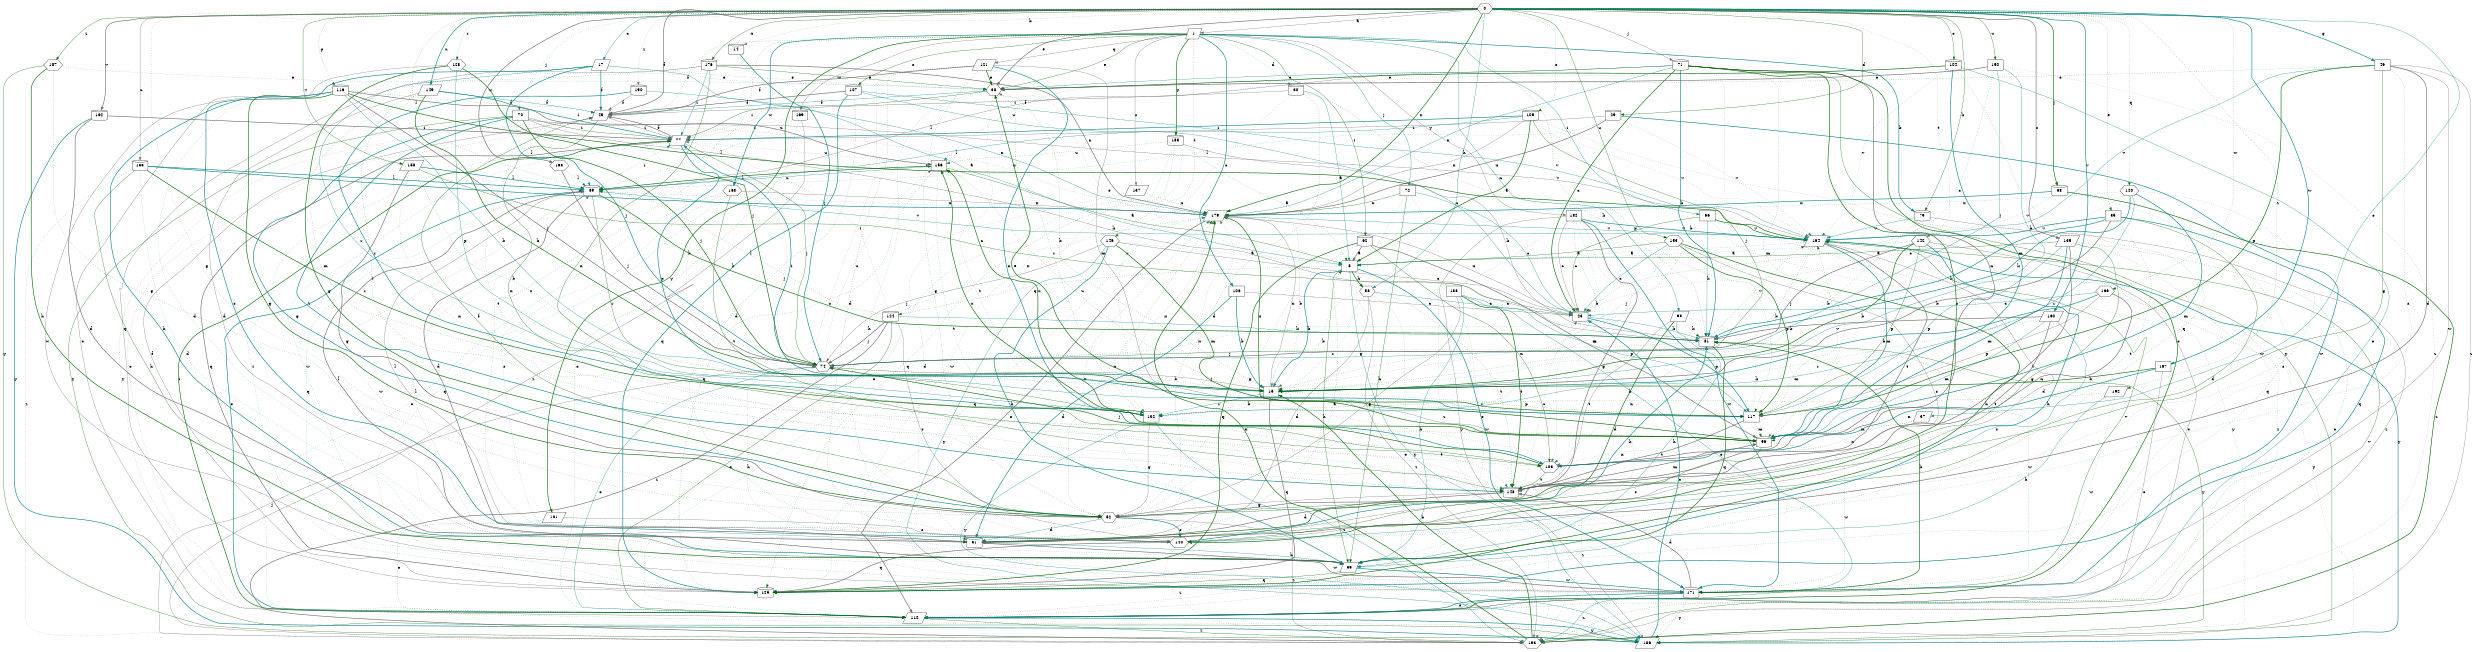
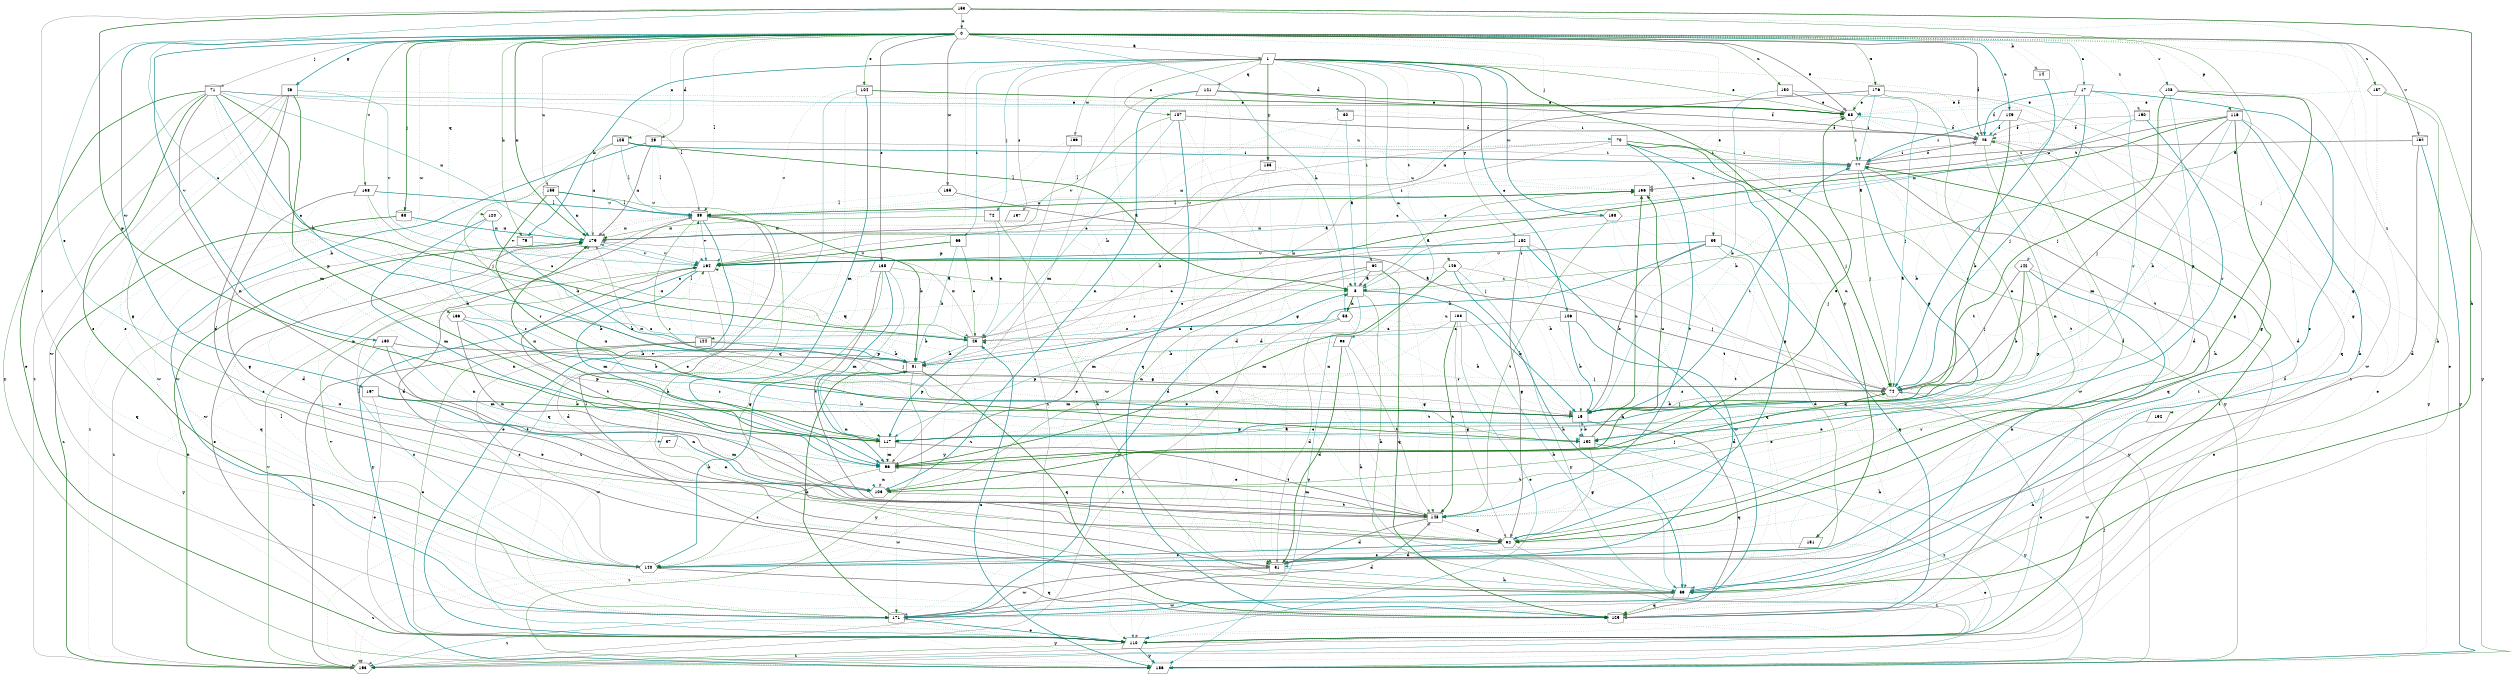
  strict digraph {
    node [shape=cylinder]
    edge [color=gray40 style=dotted]
    0 [shape=hexagon]
    1 [shape=parallelogram]
    14
    17 [shape=parallelogram]
    29
    35 [shape=box]
    37 [shape=parallelogram]
    38 [shape=hexagon]
    45 [shape=parallelogram]
    46 [shape=box]
    52 [shape=hexagon]
    58 [shape=hexagon]
    68
    70 [shape=box]
    71
    79
    89
    104
    105
    116
    120 [shape=hexagon]
    128 [shape=hexagon]
    135 [shape=parallelogram]
    142 [shape=hexagon]
    149 [shape=parallelogram]
    150 [shape=box]
    153 [shape=hexagon]
    155
    158 [shape=parallelogram]
    160 [shape=parallelogram]
    162
    165 [shape=hexagon]
    166 [shape=hexagon]
    167 [shape=box]
    176
    179 [shape=parallelogram]
    187 [shape=hexagon]
    190
    192 [shape=parallelogram]
    30
    62
    66 [shape=box]
    72 [shape=box]
    98 [shape=parallelogram]
    106 [shape=box]
    107
    117 [shape=box]
    121 [shape=parallelogram]
    137 [shape=parallelogram]
    140 [shape=hexagon]
    146 [shape=hexagon]
    168 [shape=hexagon]
    169
    181 [shape=parallelogram]
    182 [shape=box]
    183
    74 [shape=hexagon]
    8 [shape=box]
    132 [shape=box]
    171
    n61 [label=77 shape=parallelogram]
    164 [shape=parallelogram]
    15 [shape=box]
    125
    81
    31
    148
    96
    103 [shape=hexagon]
    59 [shape=parallelogram]
    186 [shape=parallelogram]
    110 [shape=parallelogram]
    193 [shape=hexagon]
    23
    156 [shape=box]
    188 [shape=box]
    124
    0 -> 1 [label=a style=solid]
    0 -> 14 [label=b]
    0 -> 17 [color=teal label=c style=solid]
    0 -> 29 [color=darkgreen label=d style=solid]
    0 -> 35 [color=darkgreen label=e]
    0 -> 37 [color=teal label=e style=solid]
    0 -> 38 [label=e style=bold]
    0 -> 45 [label=f style=bold]
    0 -> 46 [color=teal label=g style=bold]
    0 -> 52 [label=g]
    0 -> 58 [color=teal label=h style=solid]
    0 -> 68 [color=darkgreen label=j style=bold]
    0 -> 70 [color=teal label=j]
    0 -> 71 [label=j style=solid]
    0 -> 79 [color=darkgreen label=k style=solid]
    0 -> 89 [color=darkgreen label=l]
    0 -> 104 [color=darkgreen label=o style=solid]
    0 -> 105 [color=darkgreen label=o]
    0 -> 116 [color=darkgreen label=p]
    0 -> 120 [color=darkgreen label=q]
    0 -> 128 [color=darkgreen label=r]
    0 -> 135 [label=s style=bold]
    0 -> 142 [label=t]
    0 -> 149 [color=teal label=u style=bold]
    0 -> 150 [color=darkgreen label=u style=solid]
-   0 -> 153 [color=darkgreen label=u style=solid]
+   153 -> 0 [color=darkgreen label=u style=solid]
    0 -> 155 [label=u style=solid]
    0 -> 158 [color=darkgreen label=v style=solid]
    0 -> 160 [color=teal label=v style=bold]
    0 -> 162 [label=v style=bold]
    0 -> 165 [label=w style=bold]
    0 -> 166 [color=darkgreen label=w]
    0 -> 167 [color=teal label=w style=bold]
    0 -> 176 [color=darkgreen label=x style=solid]
    0 -> 179 [color=darkgreen label=x style=bold]
    0 -> 187 [color=darkgreen label=z style=solid]
    0 -> 190 [label=z]
    0 -> 192 [color=darkgreen label=z]
    1 -> 38 [color=darkgreen label=e style=solid]
    1 -> 45 [color=darkgreen label=f]
    1 -> 79 [color=teal label=k style=bold]
    1 -> 30 [color=teal label=d]
    1 -> 62 [color=darkgreen label=i style=solid]
    1 -> 66 [color=teal label=i style=solid]
    1 -> 72 [color=teal label=j style=solid]
    1 -> 98 [color=teal label=n style=solid]
    1 -> 106 [color=teal label=o style=bold]
    1 -> 107 [color=darkgreen label=o style=solid]
    1 -> 117 [color=darkgreen label=p]
    1 -> 121 [label=q style=solid]
    1 -> 137 [label=s style=solid]
    1 -> 140 [color=darkgreen label=s]
    1 -> 146 [color=darkgreen label=t]
    1 -> 168 [color=teal label=w style=bold]
    1 -> 169 [label=w style=solid]
    1 -> 181 [color=darkgreen label=y style=bold]
    1 -> 182 [label=y style=solid]
    1 -> 183 [color=darkgreen label=y style=bold]
    14 -> 74 [color=teal label=j style=bold]
    17 -> 38 [label=e]
    17 -> 45 [color=teal label=f style=bold]
    17 -> 140 [color=teal label=s style=bold]
    17 -> 74 [color=teal label=j style=bold]
    17 -> 8 [color=teal label=a style=solid]
    17 -> 132 [color=teal label=r style=solid]
    29 -> 89 [color=teal label=l]
    29 -> 179 [label=x style=bold]
    29 -> 171 [color=teal label=w style=bold]
    29 -> n61 [label=i style=solid]
    29 -> 164 [color=teal label=v]
    35 -> 164 [color=teal label=v style=bold]
    35 -> 15 [label=b style=bold]
    35 -> 125 [color=teal label=q style=bold]
    35 -> 81 [color=teal label=k style=bold]
    35 -> 31 [color=darkgreen label=d style=solid]
    35 -> 148 [color=teal label=t]
    37 -> 96 [color=darkgreen label=m]
    37 -> 103 [color=darkgreen label=n]
    38 -> 45 [color=teal label=f style=solid]
    38 -> 132 [color=darkgreen label=r]
    38 -> n61 [color=darkgreen label=i style=solid]
    38 -> 15 [color=darkgreen label=b]
    38 -> 148 [label=t]
    38 -> 59 [color=teal label=h]
    45 -> n61 [label=i style=solid]
    45 -> 15 [label=b]
    45 -> 148 [label=t]
    45 -> 103 [color=darkgreen label=n style=solid]
    45 -> 186 [label=y]
    45 -> 110 [label=o]
    46 -> 38 [color=darkgreen label=e]
    46 -> 52 [color=darkgreen label=g style=solid]
    46 -> 117 [color=darkgreen label=p style=bold]
    46 -> 140 [color=teal label=s]
    46 -> 171 [label=w style=solid]
    46 -> 164 [color=teal label=v style=solid]
    46 -> 31 [label=d style=bold]
    46 -> 193 [label=z style=solid]
    52 -> 45 [color=darkgreen label=f style=solid]
    52 -> 179 [color=darkgreen label=x]
    52 -> 140 [color=teal label=s style=bold]
    52 -> 31 [color=teal label=d style=solid]
    52 -> 193 [label=z style=solid]
    58 -> 38 [label=e]
    58 -> 132 [color=teal label=r]
    58 -> 15 [label=b]
    58 -> 31 [label=d style=solid]
    58 -> 148 [color=darkgreen label=t]
    58 -> 110 [label=o]
    58 -> 193 [label=z style=solid]
    58 -> 23 [color=teal label=c style=solid]
    68 -> 179 [color=teal label=x style=bold]
    68 -> 164 [color=teal label=v]
    68 -> 125 [color=teal label=q]
    68 -> 193 [color=darkgreen label=z style=bold]
    70 -> 52 [color=teal label=g style=bold]
    70 -> 89 [color=teal label=l]
    70 -> 179 [label=x]
    70 -> 74 [color=darkgreen label=j style=bold]
    70 -> n61 [color=darkgreen label=i style=solid]
    70 -> 164 [label=v style=solid]
    70 -> 81 [label=k style=solid]
    70 -> 148 [color=teal label=t style=bold]
    70 -> 186 [color=darkgreen label=y style=solid]
    71 -> 38 [color=teal label=e style=solid]
    71 -> 89 [label=l style=solid]
    71 -> 179 [color=teal label=x style=solid]
    71 -> 140 [color=darkgreen label=s style=bold]
    71 -> 15 [label=b]
    71 -> 81 [color=teal label=k style=bold]
    71 -> 96 [color=darkgreen label=m]
    71 -> 103 [label=n style=bold]
    71 -> 186 [color=darkgreen label=y style=solid]
    71 -> 110 [color=darkgreen label=o style=bold]
    71 -> 23 [color=darkgreen label=c style=bold]
    71 -> 156 [color=teal label=u]
    79 -> 164 [color=teal label=v style=solid]
    79 -> 15 [color=teal label=b]
    79 -> 193 [label=z style=solid]
    89 -> 179 [label=x]
    89 -> 132 [color=darkgreen label=r style=solid]
    89 -> 171 [label=w]
    89 -> n61 [color=teal label=i]
    89 -> 164 [color=teal label=v style=solid]
    89 -> 125 [color=teal label=q]
    89 -> 81 [color=darkgreen label=k style=bold]
    89 -> 31 [label=d style=bold]
    89 -> 110 [color=teal label=o style=bold]
    89 -> 156 [color=teal label=u style=solid]
    104 -> 38 [color=darkgreen label=e style=bold]
    104 -> n61 [label=i]
    104 -> 164 [color=teal label=v]
    104 -> 125 [color=darkgreen label=q]
    104 -> 96 [color=teal label=m style=bold]
    104 -> 110 [color=teal label=o style=solid]
    105 -> 89 [color=teal label=l style=solid]
    105 -> 179 [label=x style=solid]
    105 -> 74 [color=darkgreen label=j style=solid]
    105 -> 8 [color=darkgreen label=a style=bold]
    105 -> 171 [label=w]
    105 -> n61 [color=teal label=i style=bold]
    105 -> 164 [label=v]
    116 -> 45 [color=darkgreen label=f]
    116 -> 52 [color=darkgreen label=g style=bold]
    116 -> 74 [label=j style=bold]
    116 -> 171 [label=w style=solid]
    116 -> 164 [color=darkgreen label=v style=bold]
    116 -> 15 [color=teal label=b style=solid]
    116 -> 31 [color=teal label=d]
    116 -> 59 [color=teal label=h style=bold]
    116 -> 156 [label=u style=bold]
    120 -> 179 [color=teal label=x]
    120 -> 140 [label=s]
    120 -> 132 [color=teal label=r style=solid]
    120 -> 81 [color=teal label=k style=bold]
    120 -> 96 [color=teal label=m style=bold]
    120 -> 23 [label=c]
    128 -> 38 [color=teal label=e]
    128 -> 52 [color=darkgreen label=g style=bold]
    128 -> 117 [color=teal label=p style=solid]
    128 -> 74 [color=darkgreen label=j style=bold]
    128 -> 110 [label=o style=solid]
    135 -> 52 [color=darkgreen label=g style=solid]
    135 -> 117 [color=teal label=p style=solid]
    135 -> 8 [color=darkgreen label=a style=solid]
    135 -> 148 [label=t style=bold]
    135 -> 96 [color=teal label=m style=bold]
    135 -> 110 [color=darkgreen label=o]
    142 -> 117 [color=darkgreen label=p style=solid]
    142 -> 74 [label=j style=bold]
    142 -> 8 [color=teal label=a]
    142 -> 15 [color=darkgreen label=b style=bold]
    142 -> 59 [color=teal label=h style=bold]
    142 -> 110 [label=o style=solid]
    149 -> 45 [color=teal label=f style=solid]
    149 -> n61 [color=teal label=i style=bold]
    149 -> 15 [color=darkgreen label=b style=bold]
    149 -> 31 [label=d style=solid]
    149 -> 96 [color=darkgreen label=m]
    150 -> 38 [label=e style=bold]
    150 -> 74 [color=teal label=j style=solid]
    150 -> 15 [color=teal label=b style=solid]
    150 -> 193 [label=z]
    150 -> 23 [color=darkgreen label=c]
    153 -> 117 [color=darkgreen label=p style=bold]
    153 -> 140 [label=s style=solid]
    153 -> 74 [color=teal label=j]
    153 -> 8 [color=darkgreen label=a style=solid]
    153 -> 59 [color=darkgreen label=h style=bold]
    153 -> 23 [color=teal label=c style=solid]
    155 -> 89 [color=teal label=l style=bold]
    155 -> 179 [color=teal label=x style=bold]
    155 -> 132 [color=darkgreen label=r style=bold]
    155 -> 31 [color=teal label=d]
    155 -> 59 [color=darkgreen label=h style=solid]
    155 -> 193 [label=z]
    158 -> 52 [label=g style=bold]
    158 -> 89 [color=teal label=l style=bold]
    158 -> 15 [color=darkgreen label=b]
    158 -> 103 [label=n]
    158 -> 23 [color=darkgreen label=c style=solid]
    160 -> 140 [color=teal label=s style=solid]
    160 -> 132 [color=teal label=r]
    160 -> 81 [label=k style=bold]
    160 -> 148 [label=t style=bold]
    160 -> 96 [color=teal label=m style=solid]
    162 -> n61 [label=i style=bold]
    162 -> 31 [label=d style=bold]
    162 -> 186 [color=teal label=y style=bold]
    165 -> 89 [color=teal label=l]
    165 -> 74 [label=j style=bold]
    166 -> 117 [label=p style=solid]
    166 -> 15 [color=teal label=b style=bold]
    166 -> 103 [label=n style=bold]
    166 -> 186 [label=y]
    166 -> 23 [color=teal label=c style=solid]
    167 -> 15 [color=darkgreen label=b style=bold]
    167 -> 103 [color=teal label=n style=bold]
    167 -> 110 [label=o style=solid]
    176 -> 38 [color=darkgreen label=e style=solid]
    176 -> 179 [label=x style=bold]
    176 -> n61 [color=teal label=i style=solid]
    176 -> 125 [label=q style=solid]
    176 -> 148 [color=darkgreen label=t]
    176 -> 103 [color=darkgreen label=n style=solid]
    179 -> 164 [color=teal label=v style=solid]
    179 -> 15 [label=b]
    179 -> 125 [color=teal label=q]
    179 -> 110 [label=o style=bold]
    187 -> 38 [color=teal label=e]
    187 -> 52 [color=darkgreen label=g]
-   187 -> 59 [color=darkgreen label=h style=bold]
+   187 -> 59 [color=darkgreen label=h style=solid]
    187 -> 186 [color=darkgreen label=y style=solid]
    190 -> 45 [label=f style=solid]
    190 -> 179 [color=teal label=x style=solid]
    190 -> 132 [color=teal label=r style=bold]
    192 -> 132 [color=darkgreen label=r]
    192 -> 171 [label=w]
    192 -> 59 [color=teal label=h style=solid]
    30 -> 45 [label=f style=solid]
    30 -> 8 [color=teal label=a style=solid]
    30 -> 132 [label=r]
    30 -> 81 [color=darkgreen label=k]
    30 -> 31 [color=darkgreen label=d]
    62 -> 52 [label=g]
    62 -> 8 [label=a style=bold]
    62 -> 125 [color=darkgreen label=q style=bold]
    62 -> 96 [label=m style=bold]
    62 -> 103 [color=darkgreen label=n style=solid]
    66 -> 164 [color=darkgreen label=v style=bold]
    66 -> 81 [color=teal label=k style=solid]
    66 -> 186 [label=y]
    66 -> 193 [color=darkgreen label=z]
    66 -> 23 [color=darkgreen label=c style=solid]
    72 -> 52 [label=g]
    72 -> 179 [color=darkgreen label=x style=solid]
    72 -> 59 [color=darkgreen label=h style=solid]
    72 -> 193 [label=z]
    72 -> 23 [color=teal label=c style=solid]
    98 -> 81 [color=darkgreen label=k]
    98 -> 31 [color=darkgreen label=d style=bold]
    98 -> 148 [label=t style=solid]
    98 -> 96 [label=m]
    98 -> 59 [color=teal label=h style=solid]
    106 -> 15 [color=teal label=b style=bold]
    106 -> 31 [color=teal label=d style=bold]
    106 -> 23 [label=c style=solid]
    107 -> 45 [label=f style=bold]
-   107 -> 164 [color=teal label=v style=solid]
+   107 -> 164 [color=darkgreen label=v style=solid]
    107 -> 125 [color=teal label=q style=bold]
    107 -> 31 [color=darkgreen label=d]
    107 -> 23 [color=teal label=c style=solid]
    117 -> 179 [color=darkgreen label=x style=bold]
    117 -> 164 [color=darkgreen label=v]
    117 -> 81 [color=teal label=k]
    117 -> 148 [label=t style=bold]
    117 -> 96 [color=darkgreen label=m]
    117 -> 156 [color=darkgreen label=u]
    121 -> 38 [color=darkgreen label=e style=bold]
    121 -> 45 [label=f style=bold]
    121 -> 52 [color=darkgreen label=g]
    121 -> 140 [label=s]
    121 -> 31 [color=darkgreen label=d]
    121 -> 96 [label=m style=solid]
    121 -> 103 [color=teal label=n style=bold]
    137 -> 179 [color=darkgreen label=x]
    137 -> 31 [label=d]
    140 -> 89 [label=l style=solid]
    140 -> 179 [color=teal label=x]
    140 -> 125 [label=q style=bold]
    140 -> 81 [color=teal label=k style=bold]
    140 -> 193 [label=z]
    146 -> 74 [label=j style=solid]
    146 -> 8 [color=teal label=a]
    146 -> 96 [color=darkgreen label=m style=bold]
    146 -> 59 [color=teal label=h style=bold]
    146 -> 186 [color=teal label=y style=solid]
    146 -> 23 [label=c style=solid]
    168 -> 179 [label=x style=solid]
    168 -> 140 [color=teal label=s]
    168 -> 74 [label=j]
    168 -> 125 [label=q]
    168 -> 148 [color=darkgreen label=t style=solid]
    168 -> 110 [color=teal label=o]
    169 -> 89 [color=teal label=l]
    169 -> n61 [label=i]
    169 -> 110 [color=darkgreen label=o]
    169 -> 193 [label=z style=solid]
    181 -> 140 [label=s style=solid]
    181 -> 110 [color=darkgreen label=o]
    182 -> 52 [label=g style=bold]
    182 -> 171 [color=teal label=w style=bold]
    182 -> 164 [color=teal label=v style=bold]
    182 -> 15 [color=darkgreen label=b]
    182 -> 103 [label=n]
    182 -> 59 [color=teal label=h]
    182 -> 186 [label=y style=solid]
    182 -> 110 [label=o]
    182 -> 23 [label=c style=solid]
    183 -> 8 [color=darkgreen label=a]
    183 -> 171 [label=w]
    183 -> 125 [color=darkgreen label=q]
    183 -> 81 [label=k style=solid]
    183 -> 110 [color=teal label=o]
    183 -> 156 [color=darkgreen label=u]
    74 -> 15 [color=darkgreen label=b]
    74 -> 59 [label=h]
    74 -> 110 [color=teal label=o style=solid]
    74 -> 156 [label=u]
    8 -> 58 [color=darkgreen label=h style=bold]
    8 -> 171 [color=teal label=w style=bold]
    8 -> 15 [color=teal label=b style=bold]
    8 -> 59 [color=darkgreen label=h style=solid]
    8 -> 186 [color=teal label=y style=solid]
    8 -> 124 [color=darkgreen label=q]
    132 -> 52 [label=g style=solid]
    132 -> 179 [label=x]
    132 -> 15 [label=b]
    132 -> 148 [color=teal label=t]
    132 -> 186 [color=teal label=y style=solid]
    132 -> 193 [color=teal label=z style=solid]
    132 -> 156 [color=darkgreen label=u style=bold]
    171 -> 89 [label=l]
    171 -> 164 [color=darkgreen label=v style=solid]
    171 -> 81 [color=darkgreen label=k style=bold]
    171 -> 148 [label=d style=bold]
    171 -> 186 [color=darkgreen label=y]
    171 -> 110 [color=teal label=o style=bold]
    171 -> 193 [color=teal label=z style=solid]
    n61 -> 45 [label=f style=bold]
    n61 -> 117 [color=teal label=p style=bold]
    n61 -> 74 [color=darkgreen label=j style=solid]
    n61 -> 171 [color=teal label=w]
    n61 -> 125 [label=q style=bold]
    n61 -> 156 [label=u]
    164 -> 8 [color=teal label=a]
    164 -> 15 [color=darkgreen label=b]
    164 -> 31 [label=d style=solid]
    164 -> 148 [label=t style=bold]
    164 -> 96 [color=teal label=m style=bold]
    164 -> 186 [color=teal label=y style=bold]
    15 -> 179 [label=x style=solid]
    15 -> 117 [color=darkgreen label=p]
    15 -> 74 [label=j style=solid]
    15 -> 132 [color=teal label=r style=solid]
    15 -> n61 [color=teal label=i style=bold]
    15 -> 125 [label=q style=bold]
    125 -> 45 [label=f style=solid]
    125 -> n61 [color=teal label=i]
    81 -> 74 [label=j]
    81 -> 171 [color=darkgreen label=w]
    81 -> 164 [color=darkgreen label=v]
    81 -> 125 [color=darkgreen label=q style=bold]
    81 -> 103 [color=teal label=n]
    81 -> 186 [color=darkgreen label=y style=solid]
    31 -> 8 [color=darkgreen label=a]
    31 -> 171 [label=w style=bold]
    31 -> 59 [color=teal label=h style=solid]
    148 -> 52 [label=g style=solid]
    148 -> 31 [label=d style=bold]
    148 -> 96 [label=m style=bold]
-   148 -> 23 [label=c]
+   148 -> 23 [color=darkgreen label=c]
    96 -> 38 [color=darkgreen label=e style=bold]
    96 -> 140 [color=darkgreen label=s style=solid]
    96 -> 171 [color=darkgreen label=w]
    96 -> 103 [label=n]
    96 -> 156 [color=darkgreen label=u style=bold]
    103 -> 179 [label=x]
    103 -> 74 [color=darkgreen label=j style=bold]
    103 -> 148 [color=darkgreen label=t style=solid]
    103 -> 193 [label=z]
    59 -> 89 [label=l style=bold]
    59 -> 171 [color=teal label=w style=bold]
    59 -> 125 [color=darkgreen label=q style=solid]
    186 -> 23 [color=teal label=c style=bold]
    110 -> n61 [color=darkgreen label=i style=bold]
    110 -> 186 [color=teal label=y style=bold]
    110 -> 193 [color=darkgreen label=z style=solid]
    193 -> 179 [color=darkgreen label=x style=bold]
    193 -> 74 [label=j style=solid]
    193 -> 164 [color=darkgreen label=v style=solid]
-   193 -> 15 [color=darkgreen label=b style=bold]
    23 -> 179 [label=x style=solid]
    23 -> 117 [color=teal label=p style=bold]
    23 -> 81 [color=teal label=k style=solid]
    156 -> 89 [color=darkgreen label=l style=bold]
    156 -> 8 [color=darkgreen label=a style=solid]
    156 -> 125 [color=darkgreen label=q]
    156 -> 148 [color=teal label=t]
    188 -> 52 [label=g style=solid]
    188 -> 117 [color=teal label=p style=solid]
    188 -> 148 [color=darkgreen label=t style=bold]
    188 -> 59 [color=teal label=h style=solid]
    188 -> 110 [color=teal label=o style=solid]
    188 -> 23 [label=c]
    124 -> 89 [color=darkgreen label=l]
    124 -> 179 [color=teal label=x]
    124 -> 140 [label=s style=solid]
    124 -> 74 [label=j style=bold]
    124 -> n61 [label=i]
    124 -> 81 [color=teal label=k style=solid]
    124 -> 110 [color=darkgreen label=o style=solid]
    124 -> 193 [label=z style=bold]
  }
